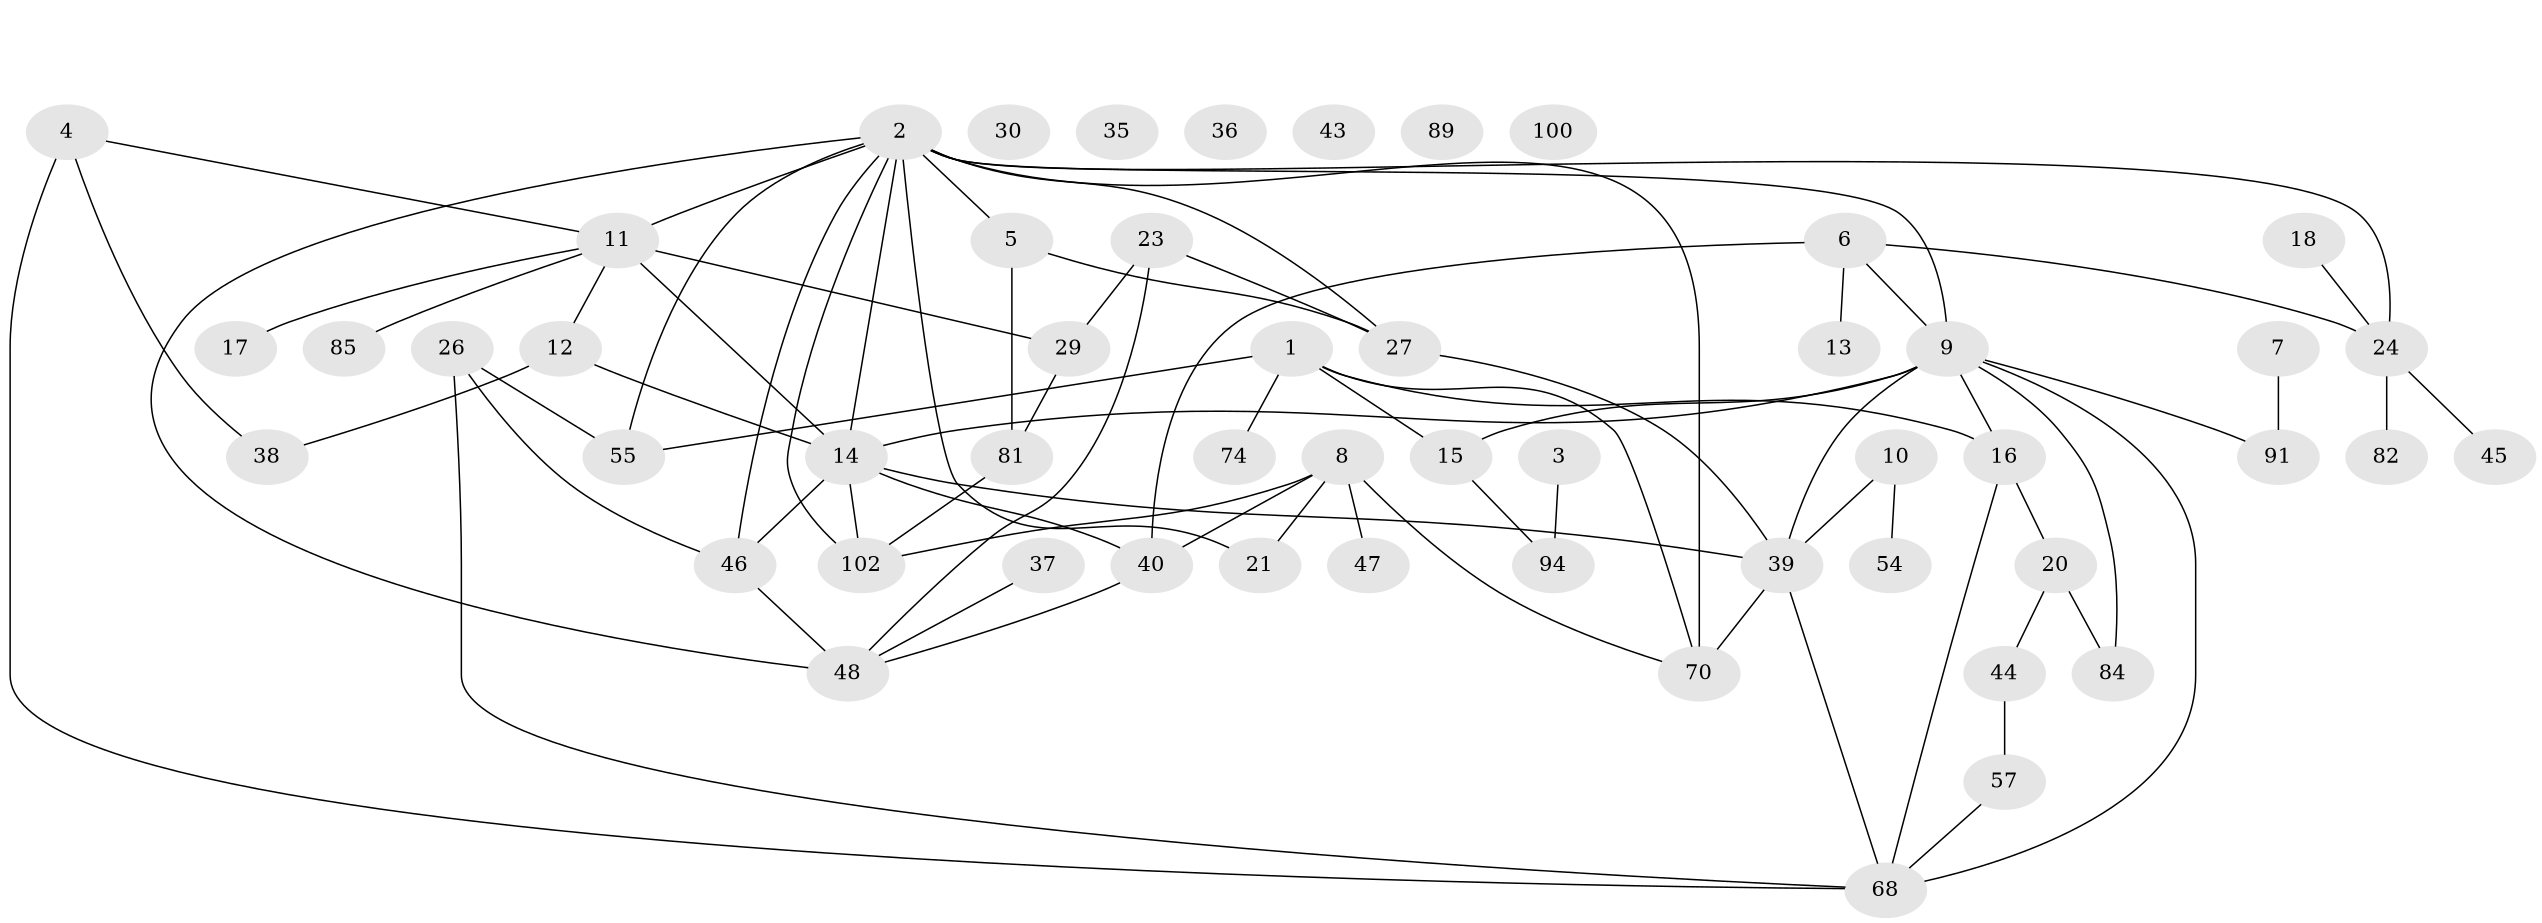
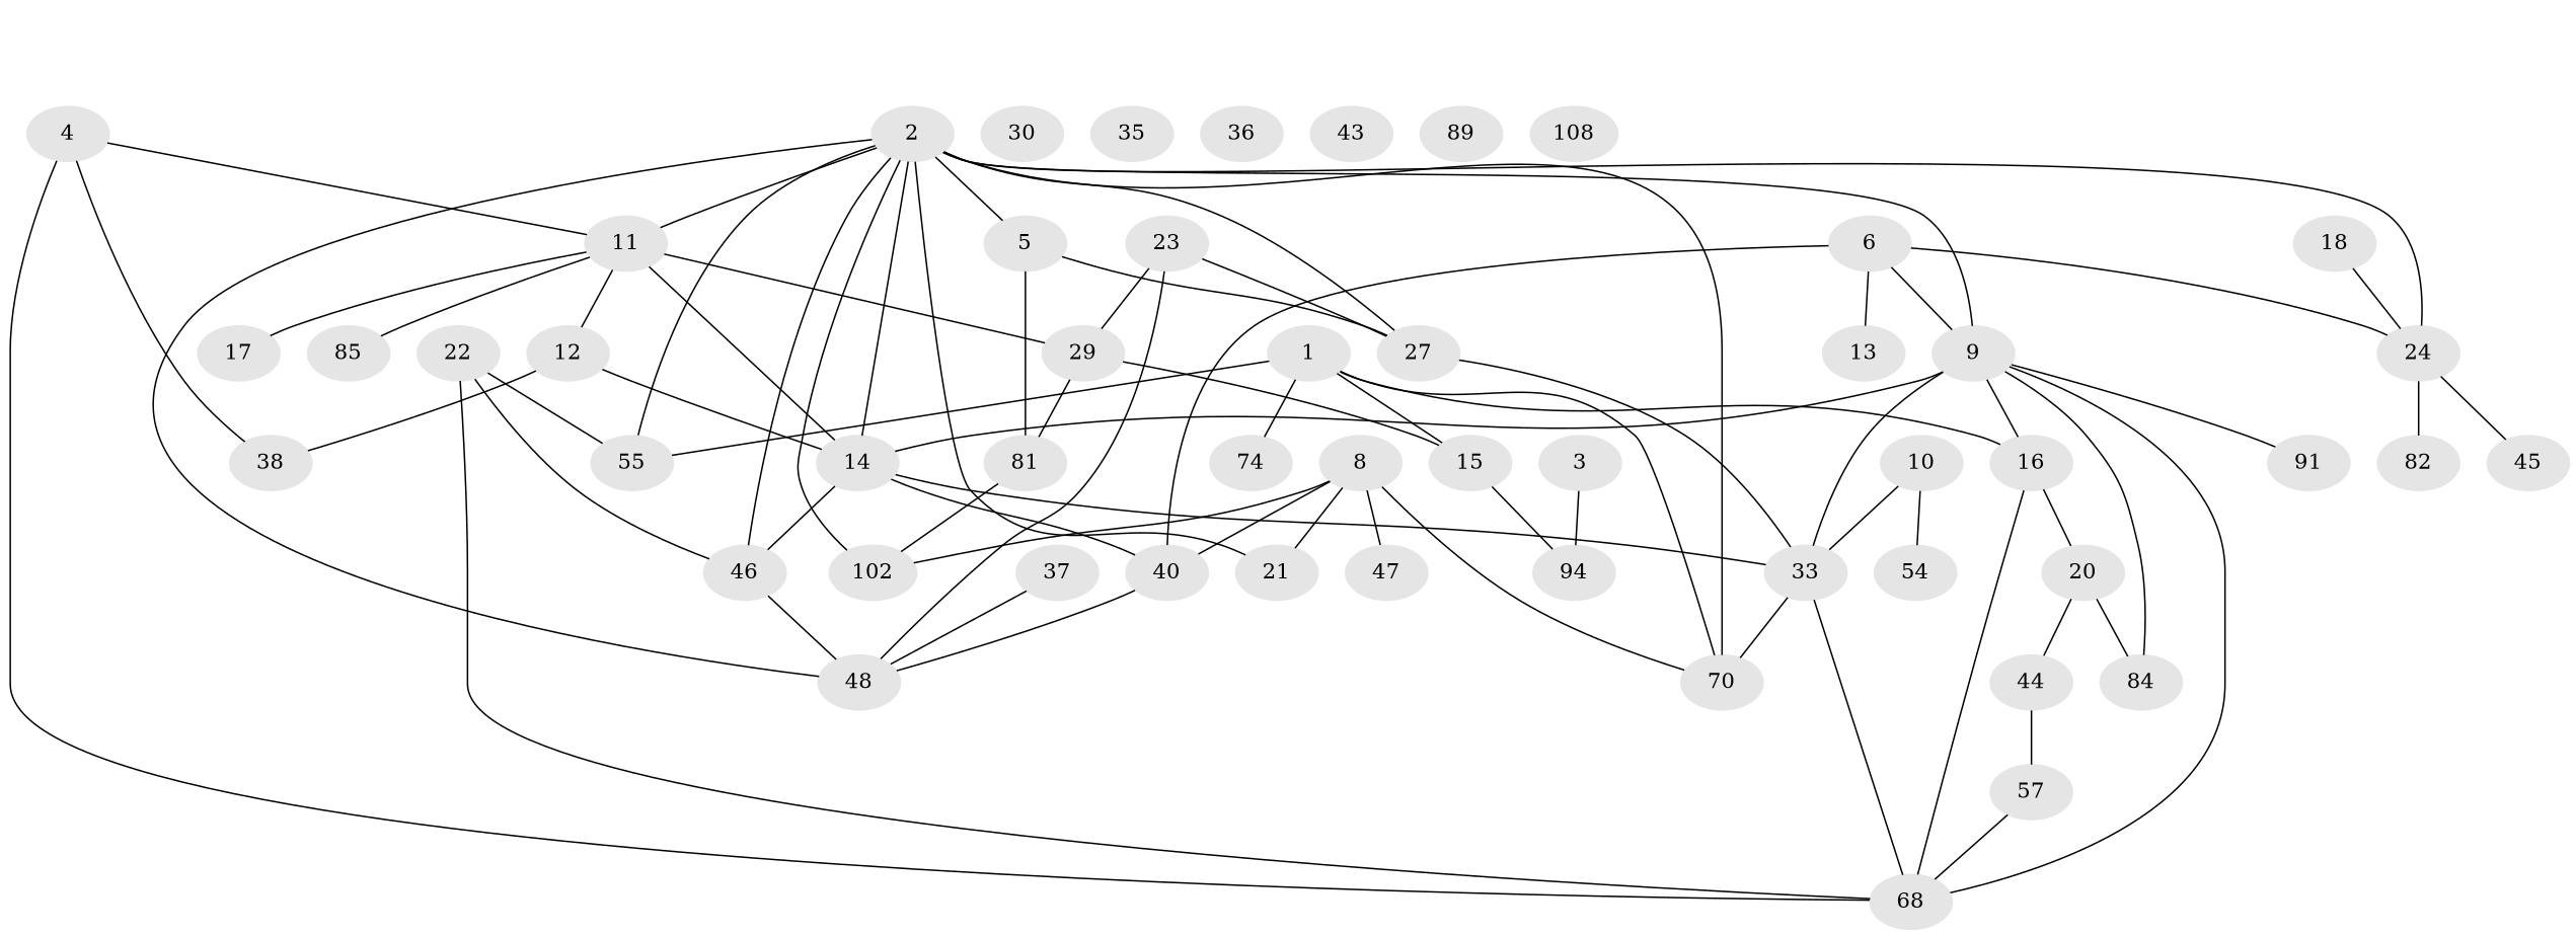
  graph {
    node [color=gray90 style=filled]
    1 [super="+88"]
    15 [super="+73"]
    16 [super="+33"]
    55 [super="+104"]
    70 [super="+77"]
    74 [super="+105"]
    94
    68 [super="+72"]
    20 [super="+83"]
    2 [super="+69+19+56"]
    5 [super="+42"]
    9 [super="+101+34"]
    11 [super="+86+65"]
    14 [super="+26"]
    21
    24 [super="+25+59"]
    27 [super="+80"]
    46
    48 [super="+98"]
    102 [super="+106"]
    81 [super="+87"]
    91
-   39 [super="+41+53"]
+   39 [super="+41+53" label=33]
    84
    12 [super="+66"]
    17 [super="+64+76"]
    29
    85
    40 [super="+78"]
    n30 [label=82]
    45
    3 [super="+61"]
    4 [super="+62"]
    38
    6 [super="+51+50+49"]
    13
-   7
    8 [super="+71"]
    47
    10
    54
    44
    18
    n44 [label=57]
-   22 [super="+30" label=26]
+   22 [super="+30"]
    23 [super="+52"]
    n47 [label=30]
    35
    36
    37
    43
    89
-   100
+   100 [label=108]
    1 -- 15
    1 -- 16
    1 -- 55
    1 -- 70
    1 -- 74
    15 -- 94
    16 -- 68
    16 -- 20
    20 -- 84
    20 -- 44
    2 -- 55
    2 -- 70 [weight=2]
    2 -- 5 [weight=2]
    2 -- 9
    2 -- 11 [weight=2]
    2 -- 14
    2 -- 21
    2 -- 24
    2 -- 27
    2 -- 46
    2 -- 48 [weight=2]
    2 -- 102
    5 -- 27
    5 -- 81
-   9 -- 15
+   29 -- 15
    9 -- 16
    9 -- 68
    9 -- 14
    9 -- 91
    9 -- 39
    9 -- 84
    11 -- 14 [weight=2]
    11 -- 12
    11 -- 17
    11 -- 29
    11 -- 85
    14 -- 46
-   14 -- 102
    14 -- 39 [weight=2]
    14 -- 40
    24 -- n30
    24 -- 45
    27 -- 39
    46 -- 48
    81 -- 102
    39 -- 70
    39 -- 68
    12 -- 14
    12 -- 38
    29 -- 81
    40 -- 48
    3 -- 94
    4 -- 68
    4 -- 11
    4 -- 38
    6 -- 9
    6 -- 24
    6 -- 40
    6 -- 13
-   7 -- 91
    8 -- 70
    8 -- 21
    8 -- 102
    8 -- 40
    8 -- 47
    10 -- 39
    10 -- 54
    44 -- n44
    18 -- 24
    n44 -- 68
    22 -- 55
    22 -- 68
    22 -- 46
    23 -- 27
    23 -- 48
    23 -- 29
    37 -- 48
  }
